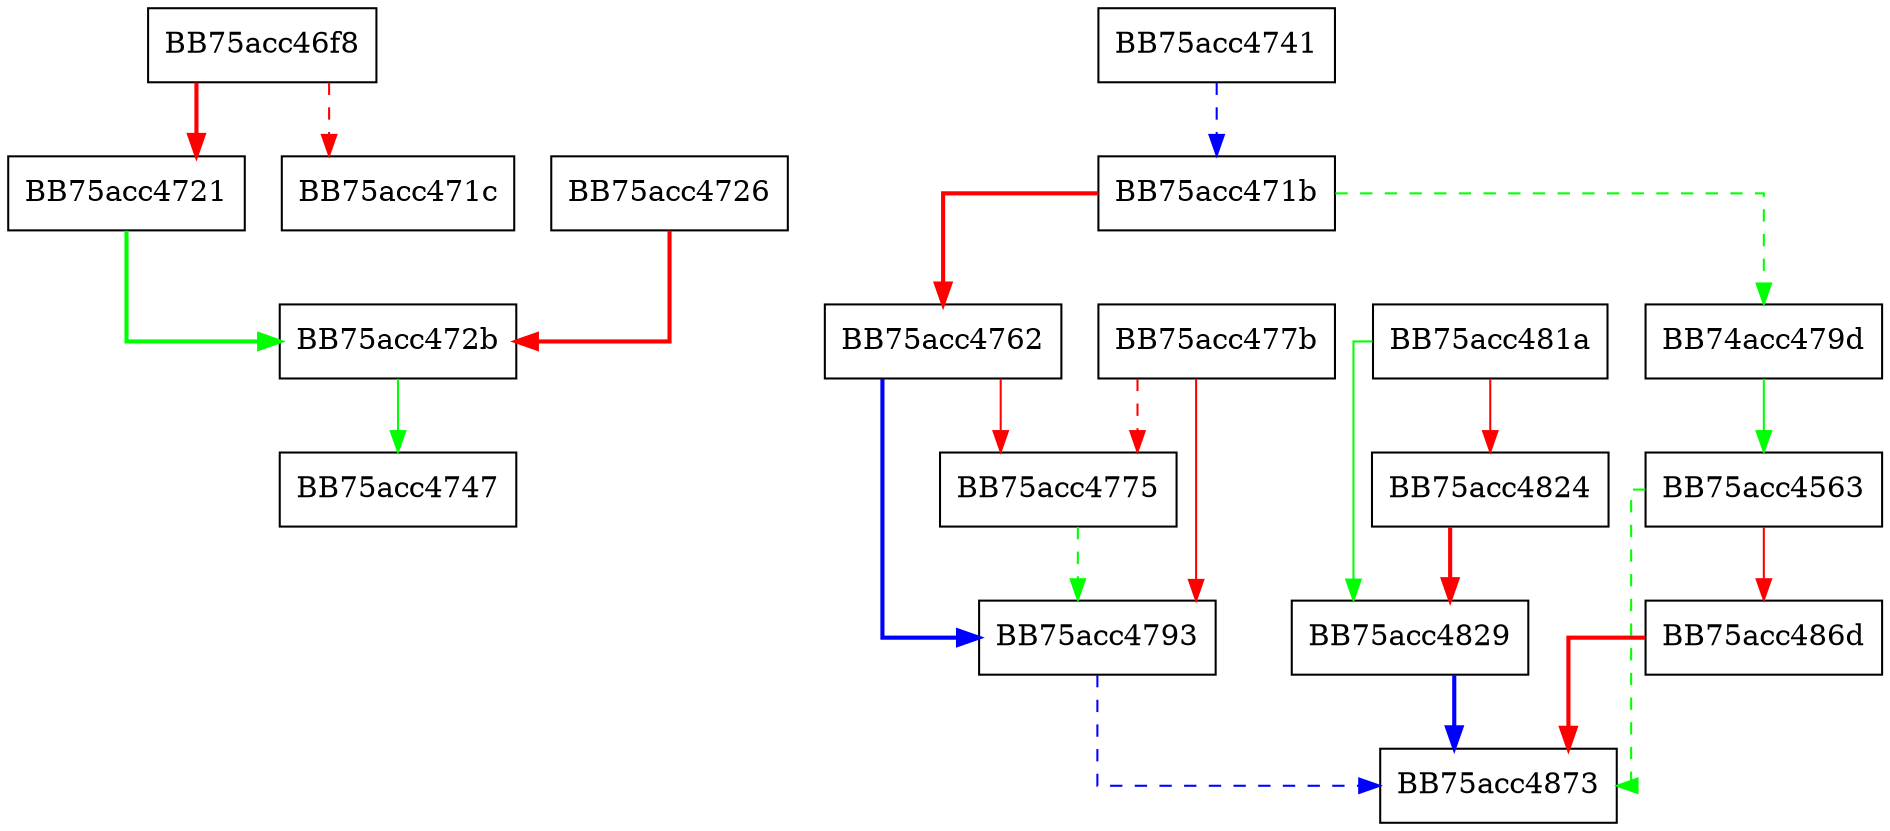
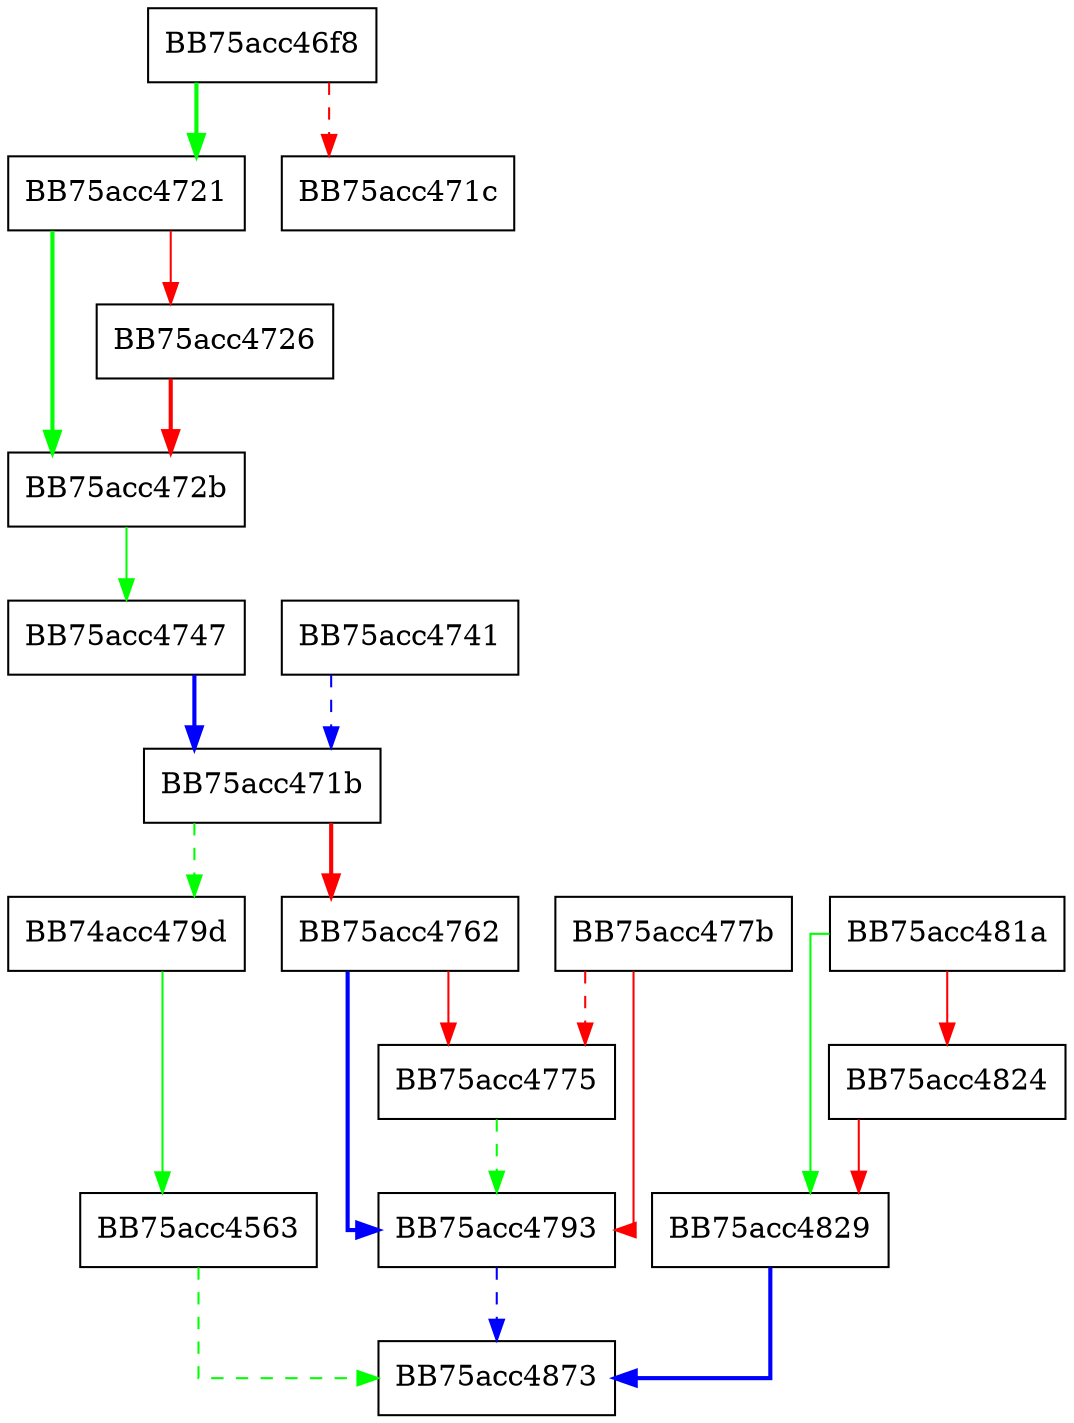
  digraph {
    splines=ortho
    node [shape=box]
    edge [color=red style=solid]
    BB75acc46f8
    BB75acc4721
    BB75acc471c
    BB75acc472b
    BB75acc4726
    BB75acc4747
    n7 [label=BB75acc471b]
    BB75acc4741
    n9 [label=BB74acc479d]
    BB75acc4762
    n11 [label=BB75acc4563]
    BB75acc4793
    BB75acc4775
    BB75acc4873
-   BB75acc486d
    BB75acc477b
    BB75acc481a
    BB75acc4829
    BB75acc4824
-   BB75acc46f8 -> BB75acc4721 [style=bold]
+   BB75acc46f8 -> BB75acc4721 [color=green style=bold]
    BB75acc46f8 -> BB75acc471c [style=dashed]
    BB75acc4721 -> BB75acc472b [color=green style=bold]
+   BB75acc4721 -> BB75acc4726
    BB75acc472b -> BB75acc4747 [color=green]
    BB75acc4726 -> BB75acc472b [style=bold]
+   BB75acc4747 -> n7 [color=blue style=bold]
    n7 -> n9 [color=green style=dashed]
    n7 -> BB75acc4762 [style=bold]
    BB75acc4741 -> n7 [color=blue style=dashed]
    n9 -> n11 [color=green]
    BB75acc4762 -> BB75acc4793 [color=blue style=bold]
    BB75acc4762 -> BB75acc4775
    n11 -> BB75acc4873 [color=green style=dashed]
-   n11 -> BB75acc486d
    BB75acc4793 -> BB75acc4873 [color=blue style=dashed]
    BB75acc4775 -> BB75acc4793 [color=green style=dashed]
-   BB75acc486d -> BB75acc4873 [style=bold]
    BB75acc477b -> BB75acc4793
    BB75acc477b -> BB75acc4775 [style=dashed]
    BB75acc481a -> BB75acc4829 [color=green]
    BB75acc481a -> BB75acc4824
    BB75acc4829 -> BB75acc4873 [color=blue style=bold]
-   BB75acc4824 -> BB75acc4829 [style=bold]
+   BB75acc4824 -> BB75acc4829
  }
